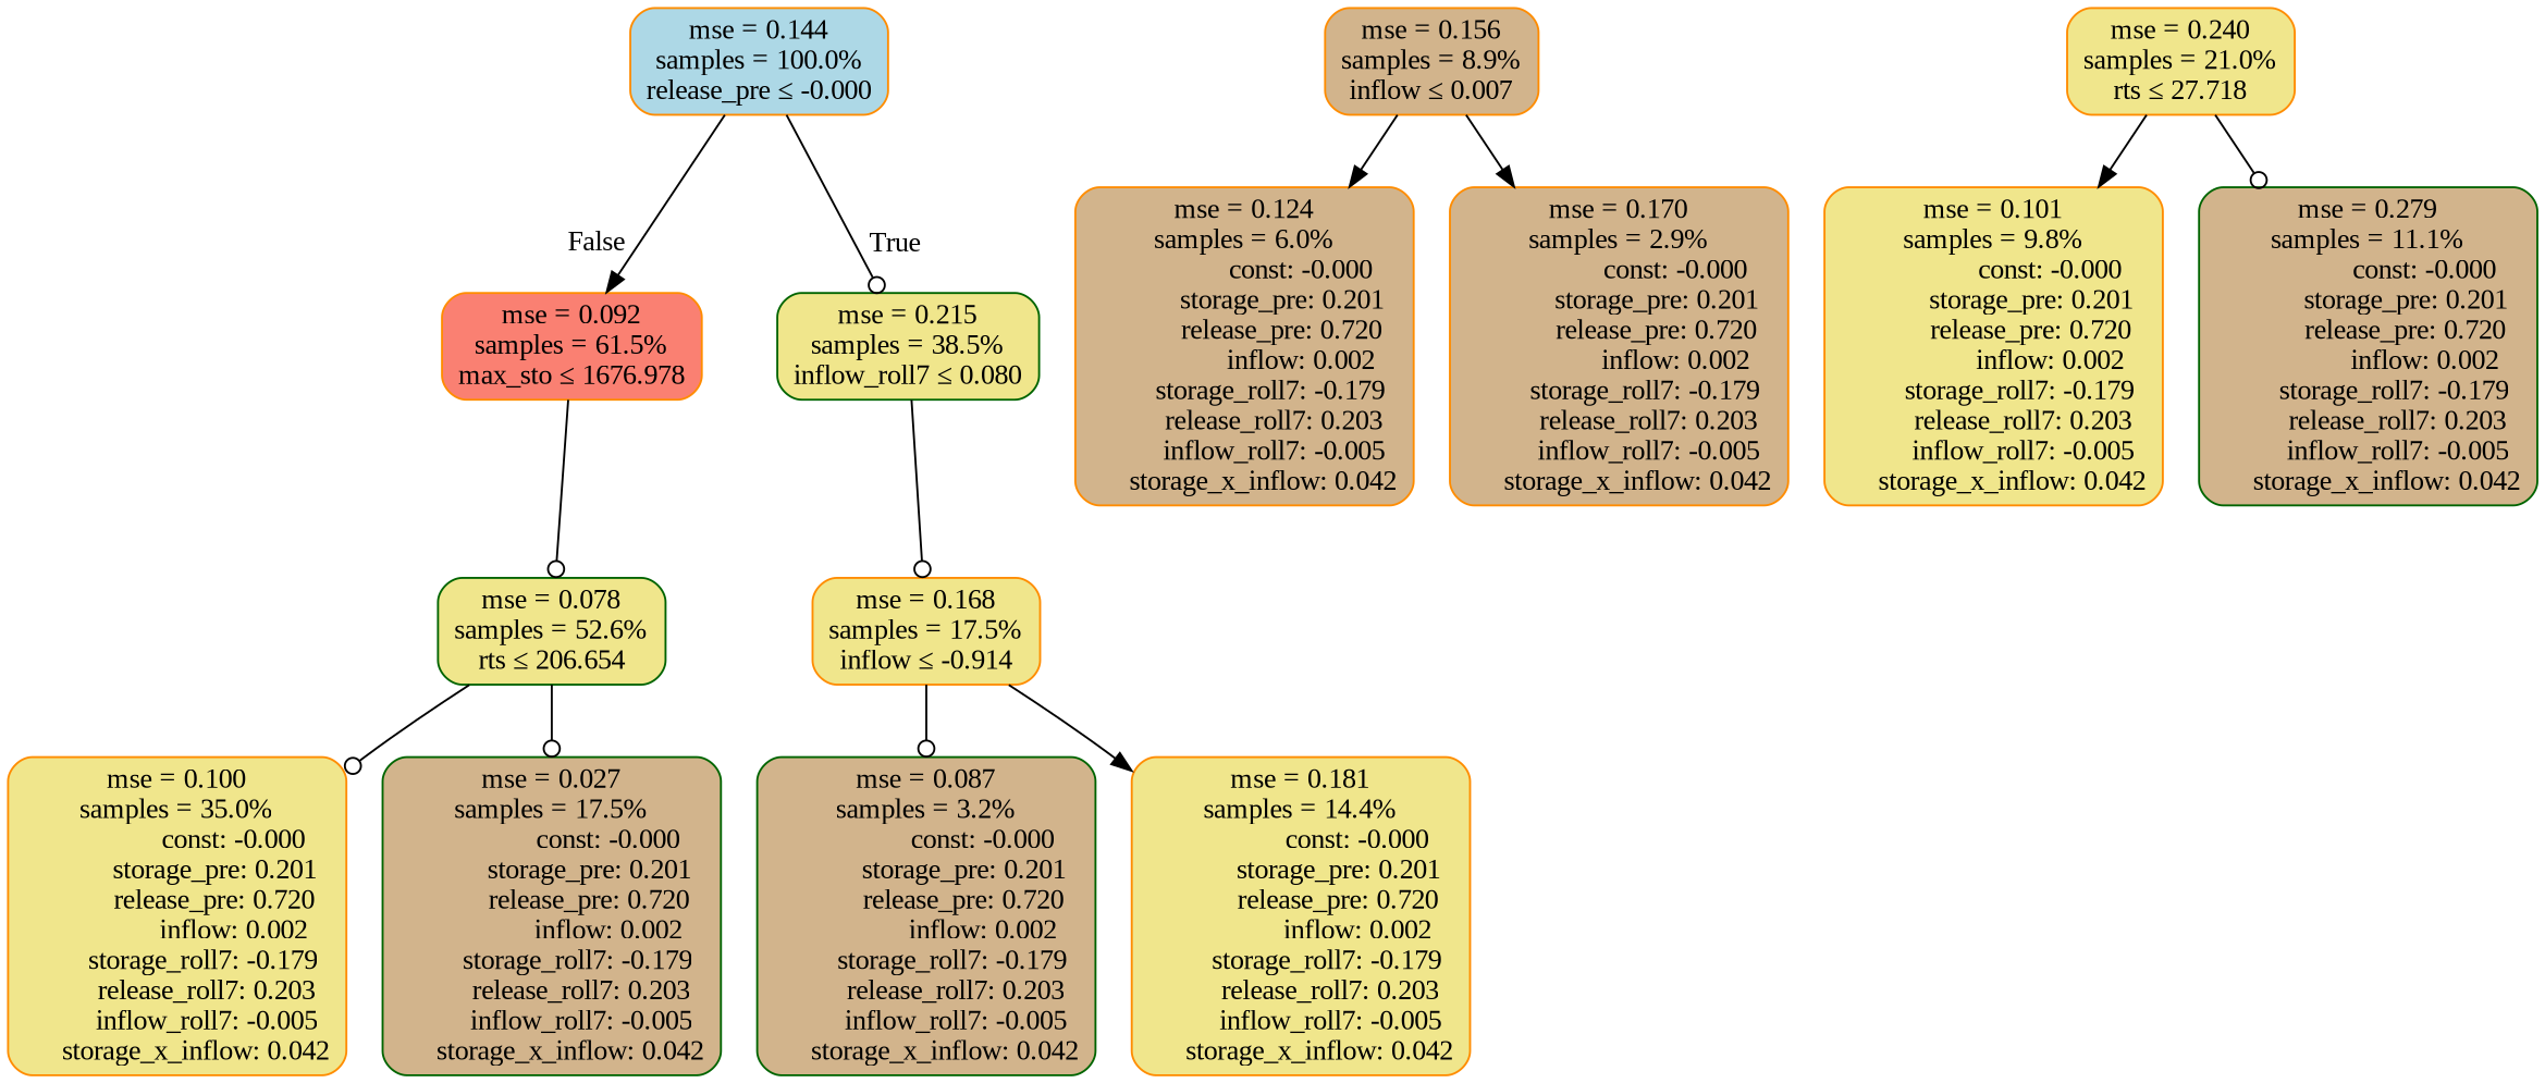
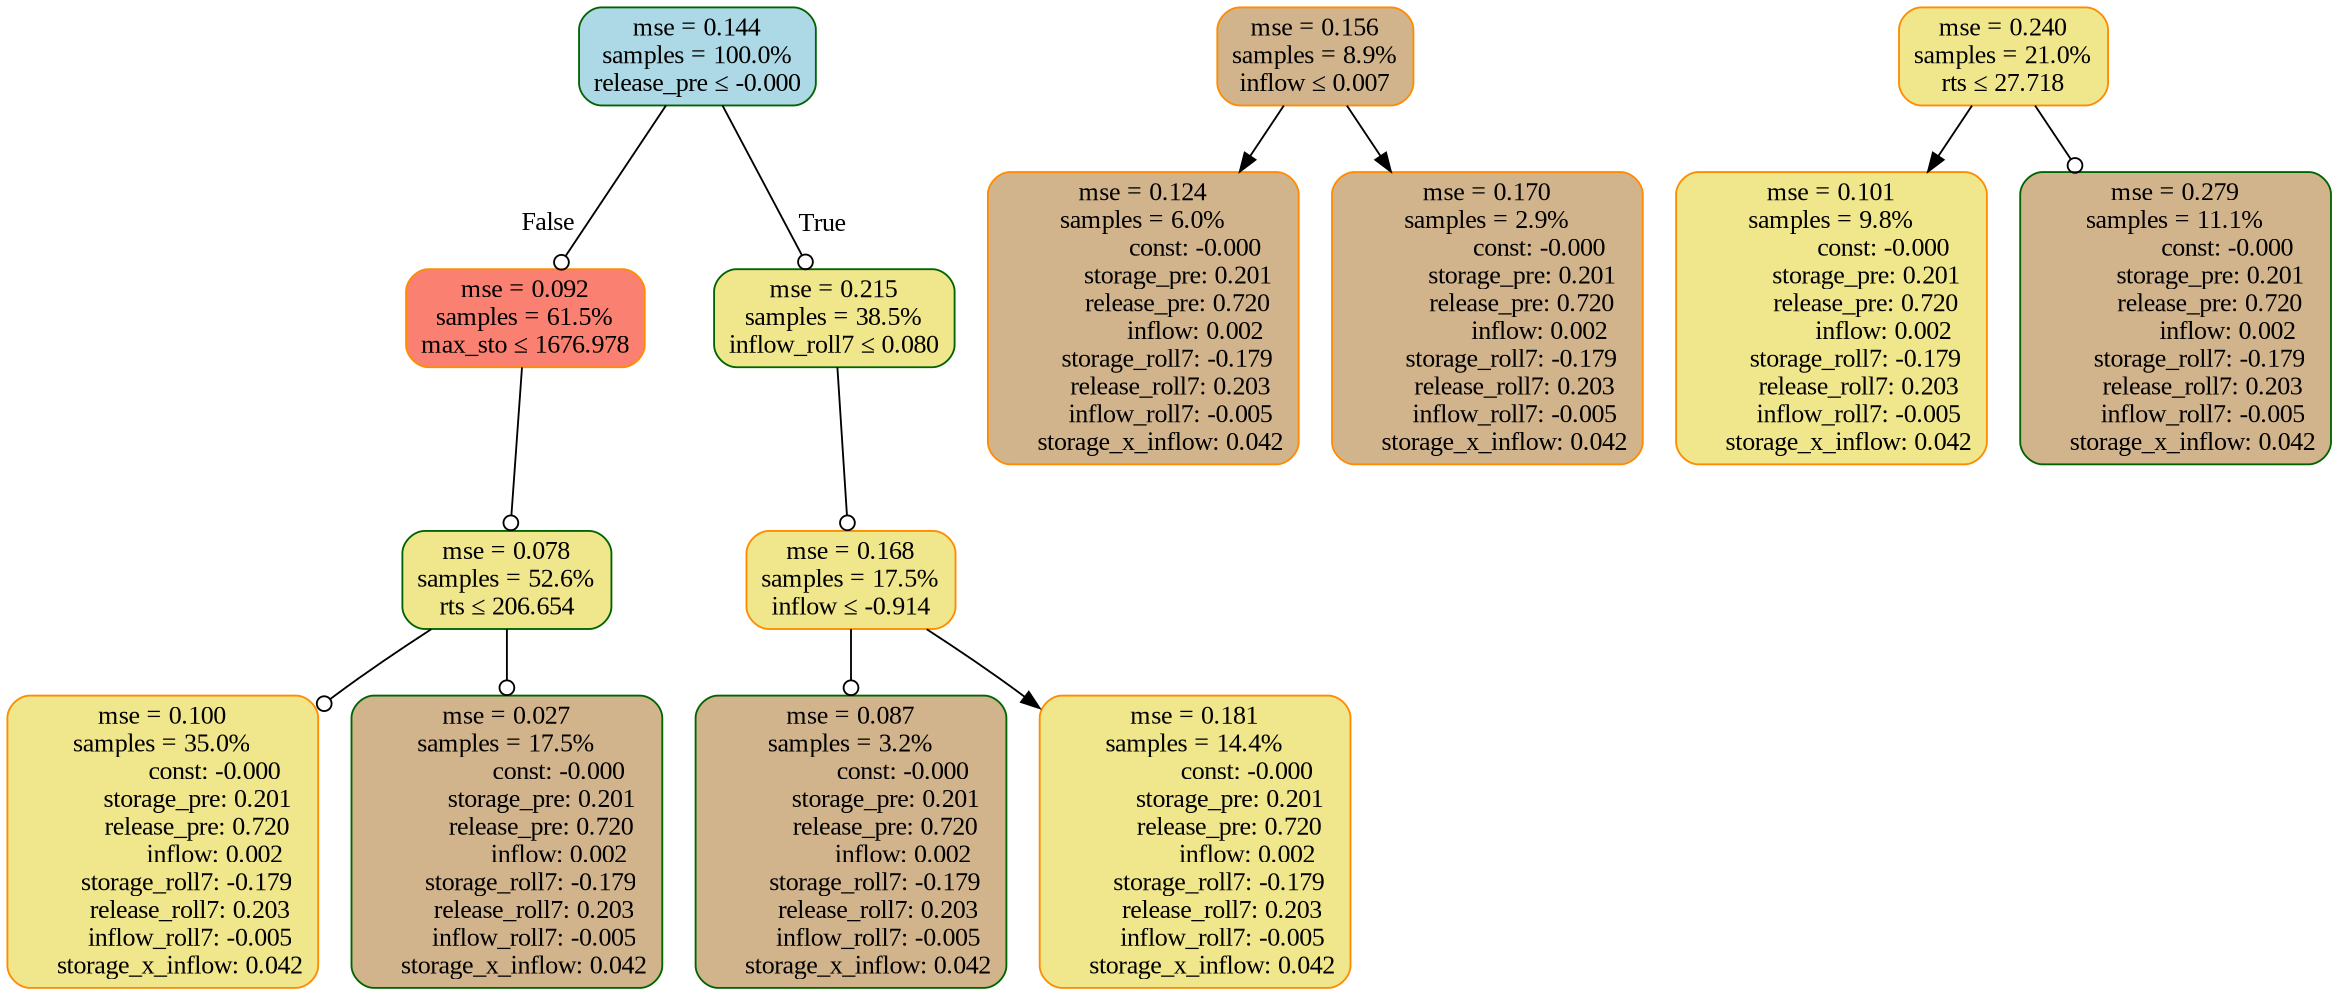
  digraph {
    fontname="Liberation Serif"
    node [color=darkorange fillcolor=khaki fontname="Liberation Serif" shape=rectangle style="filled, rounded"]
    edge [arrowhead=odot fontname="Liberation Serif"]
-   n1 [fillcolor=lightblue label="mse = 0.144\nsamples = 100.0%\nrelease_pre &le; -0.000"]
+   n1 [color=darkgreen fillcolor=lightblue label="mse = 0.144\nsamples = 100.0%\nrelease_pre &le; -0.000"]
    n2 [fillcolor=salmon label="mse = 0.092\nsamples = 61.5%\nmax_sto &le; 1676.978"]
    n3 [color=darkgreen label="mse = 0.215\nsamples = 38.5%\ninflow_roll7 &le; 0.080"]
    n4 [color=darkgreen label="mse = 0.078\nsamples = 52.6%\nrts &le; 206.654"]
    n5 [label="mse = 0.168\nsamples = 17.5%\ninflow &le; -0.914"]
    n6 [label="mse = 0.100\nsamples = 35.0%\n               const: -0.000\n          storage_pre: 0.201\n          release_pre: 0.720\n               inflow: 0.002\n       storage_roll7: -0.179\n        release_roll7: 0.203\n        inflow_roll7: -0.005\n     storage_x_inflow: 0.042"]
    n7 [color=darkgreen fillcolor=tan label="mse = 0.027\nsamples = 17.5%\n               const: -0.000\n          storage_pre: 0.201\n          release_pre: 0.720\n               inflow: 0.002\n       storage_roll7: -0.179\n        release_roll7: 0.203\n        inflow_roll7: -0.005\n     storage_x_inflow: 0.042"]
    n8 [fillcolor=tan label="mse = 0.156\nsamples = 8.9%\ninflow &le; 0.007"]
    n9 [fillcolor=tan label="mse = 0.124\nsamples = 6.0%\n               const: -0.000\n          storage_pre: 0.201\n          release_pre: 0.720\n               inflow: 0.002\n       storage_roll7: -0.179\n        release_roll7: 0.203\n        inflow_roll7: -0.005\n     storage_x_inflow: 0.042"]
    n10 [fillcolor=tan label="mse = 0.170\nsamples = 2.9%\n               const: -0.000\n          storage_pre: 0.201\n          release_pre: 0.720\n               inflow: 0.002\n       storage_roll7: -0.179\n        release_roll7: 0.203\n        inflow_roll7: -0.005\n     storage_x_inflow: 0.042"]
    n11 [color=darkgreen fillcolor=tan label="mse = 0.087\nsamples = 3.2%\n               const: -0.000\n          storage_pre: 0.201\n          release_pre: 0.720\n               inflow: 0.002\n       storage_roll7: -0.179\n        release_roll7: 0.203\n        inflow_roll7: -0.005\n     storage_x_inflow: 0.042"]
    n12 [label="mse = 0.181\nsamples = 14.4%\n               const: -0.000\n          storage_pre: 0.201\n          release_pre: 0.720\n               inflow: 0.002\n       storage_roll7: -0.179\n        release_roll7: 0.203\n        inflow_roll7: -0.005\n     storage_x_inflow: 0.042"]
    n13 [label="mse = 0.240\nsamples = 21.0%\nrts &le; 27.718"]
    n14 [label="mse = 0.101\nsamples = 9.8%\n               const: -0.000\n          storage_pre: 0.201\n          release_pre: 0.720\n               inflow: 0.002\n       storage_roll7: -0.179\n        release_roll7: 0.203\n        inflow_roll7: -0.005\n     storage_x_inflow: 0.042"]
    n15 [color=darkgreen fillcolor=tan label="mse = 0.279\nsamples = 11.1%\n               const: -0.000\n          storage_pre: 0.201\n          release_pre: 0.720\n               inflow: 0.002\n       storage_roll7: -0.179\n        release_roll7: 0.203\n        inflow_roll7: -0.005\n     storage_x_inflow: 0.042"]
-   n1 -> n2 [arrowhead=normal headlabel=False labelangle=45 labeldistance=2.5]
+   n1 -> n2 [headlabel=False labelangle=45 labeldistance=2.5]
    n1 -> n3 [headlabel=True labelangle=-45 labeldistance=2.5]
    n2 -> n4
    n3 -> n5
    n4 -> n6
    n4 -> n7
    n5 -> n11
    n5 -> n12 [arrowhead=normal]
    n8 -> n9 [arrowhead=normal]
    n8 -> n10 [arrowhead=normal]
    n13 -> n14 [arrowhead=normal]
    n13 -> n15
  }
